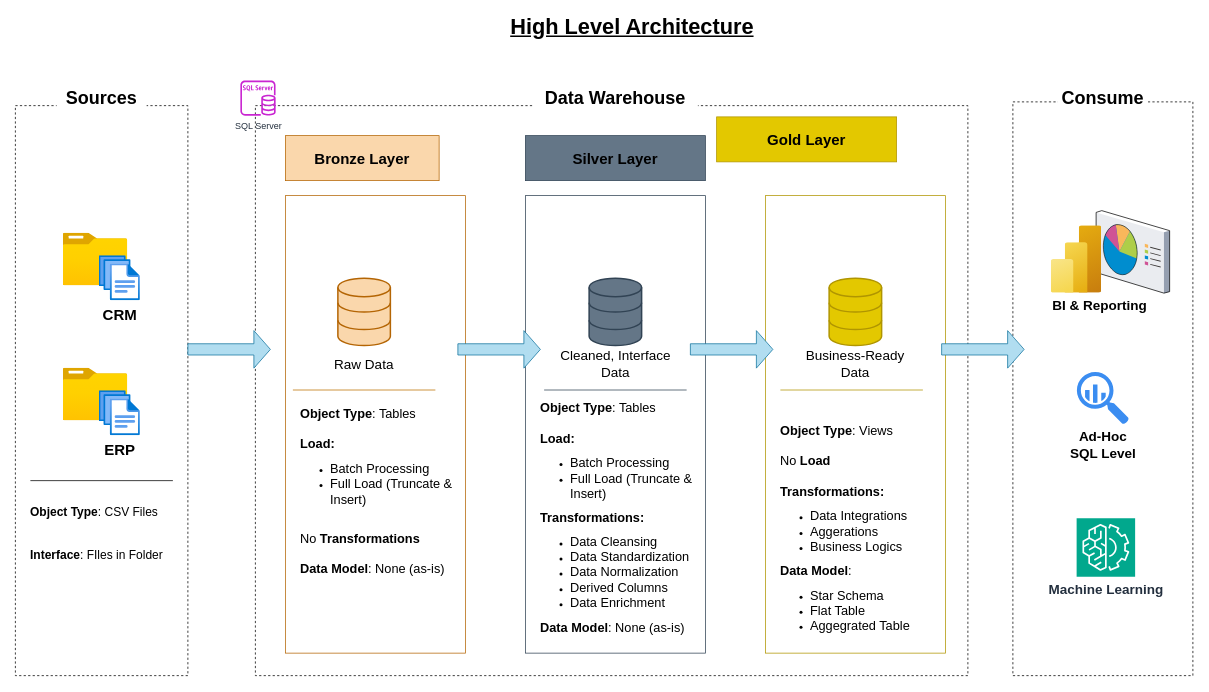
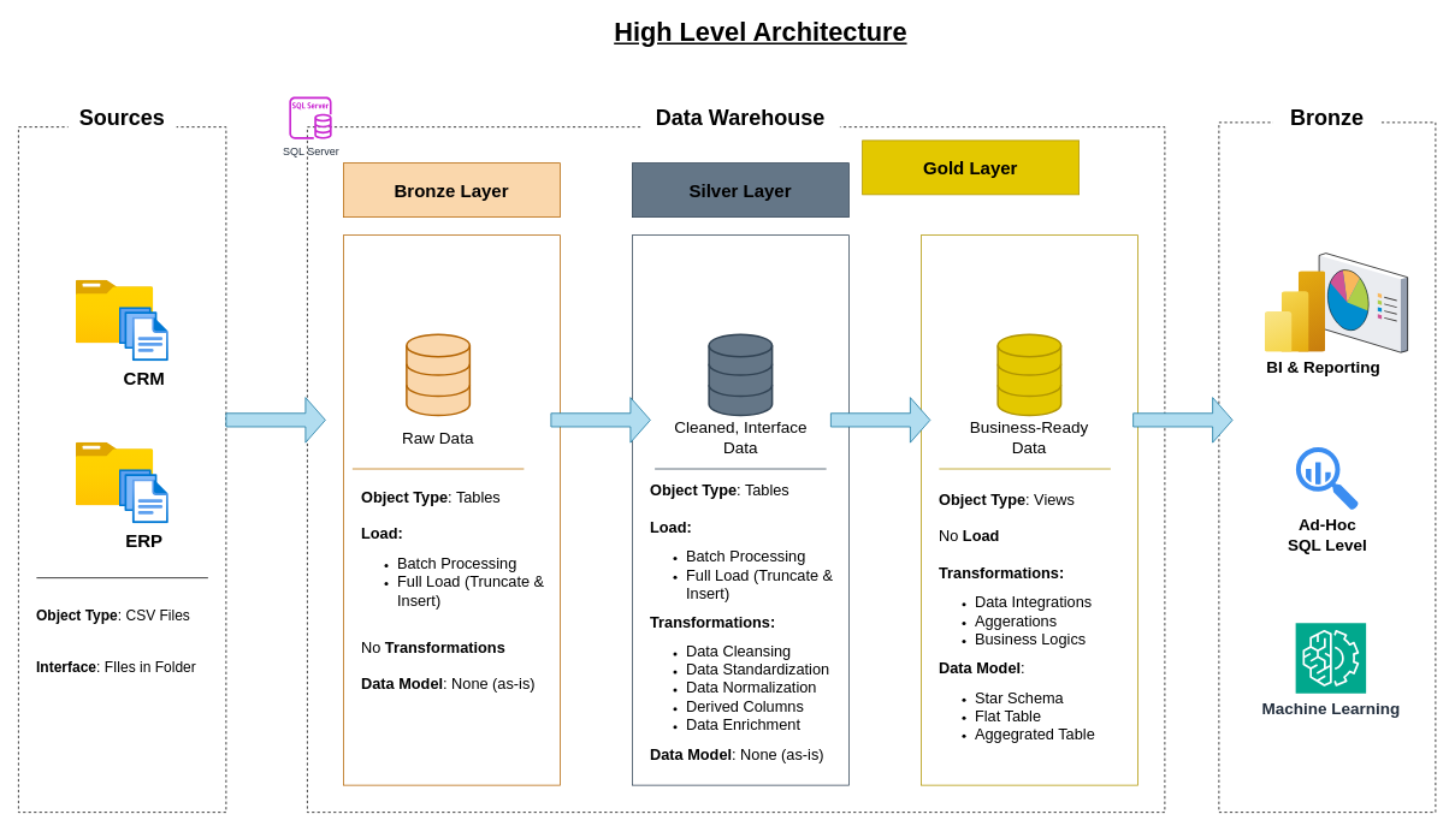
  <mxCell id="0" />
  <mxCell id="1" parent="0" />
  <mxCell id="2" value="High Level Architecture" style="text;html=1;align=center;verticalAlign=middle;whiteSpace=wrap;rounded=0;fontStyle=5;fontSize=29;labelBackgroundColor=none;labelBorderColor=none;" parent="1" vertex="1"><mxGeometry x="665" y="20" width="355" height="30" as="geometry" /></mxCell>
  <mxCell id="3" value="" style="rounded=0;whiteSpace=wrap;html=1;labelBorderColor=none;fontColor=default;fillColor=none;dashed=1;strokeColor=light-dark(#000000,#B1AFAF);" parent="1" vertex="1"><mxGeometry x="20" y="140" width="230" height="760" as="geometry" /></mxCell>
  <mxCell id="4" value="&lt;b&gt;Sources&lt;/b&gt;" style="rounded=0;whiteSpace=wrap;html=1;strokeColor=none;fontSize=24;" parent="1" vertex="1"><mxGeometry x="75" y="100" width="120" height="60" as="geometry" /></mxCell>
  <mxCell id="5" value="" style="rounded=0;whiteSpace=wrap;html=1;labelBorderColor=none;fontColor=default;fillColor=none;dashed=1;strokeColor=light-dark(#000000,#B1AFAF);" parent="1" vertex="1"><mxGeometry x="340" y="140" width="950" height="760" as="geometry" /></mxCell>
  <mxCell id="6" value="" style="rounded=0;whiteSpace=wrap;html=1;labelBorderColor=none;fontColor=default;fillColor=none;dashed=1;strokeColor=light-dark(#000000,#B1AFAF);" parent="1" vertex="1"><mxGeometry x="1350" y="135" width="240" height="765" as="geometry" /></mxCell>
  <mxCell id="7" value="&lt;b&gt;Data Warehouse&lt;/b&gt;" style="rounded=0;whiteSpace=wrap;html=1;strokeColor=none;fontSize=24;" parent="1" vertex="1"><mxGeometry x="710" y="100" width="220" height="60" as="geometry" /></mxCell>
- <mxCell id="8" value="&lt;b&gt;Consume&lt;/b&gt;" style="rounded=0;whiteSpace=wrap;html=1;strokeColor=none;fontSize=24;" parent="1" vertex="1"><mxGeometry x="1410" y="100" width="120" height="60" as="geometry" /></mxCell>
- <mxCell id="9" value="&lt;b&gt;Bronze Layer&lt;/b&gt;" style="rounded=0;whiteSpace=wrap;html=1;fillColor=#fad7ac;strokeColor=#b46504;fontSize=20;" parent="1" vertex="1"><mxGeometry x="380" y="180" width="205" height="60" as="geometry" /></mxCell>
+ <mxCell id="8" value="&lt;b&gt;Bronze&lt;/b&gt;" style="rounded=0;whiteSpace=wrap;html=1;strokeColor=none;fontSize=24;" parent="1" vertex="1"><mxGeometry x="1410" y="100" width="120" height="60" as="geometry" /></mxCell>
+ <mxCell id="9" value="&lt;b&gt;Bronze Layer&lt;/b&gt;" style="rounded=0;whiteSpace=wrap;html=1;fillColor=#fad7ac;strokeColor=#b46504;fontSize=20;" parent="1" vertex="1"><mxGeometry x="380" y="180" width="240" height="60" as="geometry" /></mxCell>
  <mxCell id="10" value="" style="rounded=0;whiteSpace=wrap;html=1;fillColor=none;strokeColor=#b46504;fontSize=20;" parent="1" vertex="1"><mxGeometry x="380" y="260" width="240" height="610" as="geometry" /></mxCell>
  <mxCell id="11" value="" style="rounded=0;whiteSpace=wrap;html=1;fillColor=none;strokeColor=#314354;fontSize=20;fontColor=#ffffff;" parent="1" vertex="1"><mxGeometry x="700" y="260" width="240" height="610" as="geometry" /></mxCell>
  <mxCell id="12" value="" style="rounded=0;whiteSpace=wrap;html=1;fillColor=none;strokeColor=#B09500;fontSize=20;fontColor=#000000;" parent="1" vertex="1"><mxGeometry x="1020" y="260" width="240" height="610" as="geometry" /></mxCell>
  <mxCell id="13" value="&lt;b&gt;&lt;font style=&quot;color: rgb(0, 0, 0);&quot;&gt;Silver Layer&lt;/font&gt;&lt;/b&gt;" style="rounded=0;whiteSpace=wrap;html=1;fontSize=20;fillColor=#647687;strokeColor=#314354;fontColor=#ffffff;" parent="1" vertex="1"><mxGeometry x="700" y="180" width="240" height="60" as="geometry" /></mxCell>
  <mxCell id="14" value="&lt;b&gt;Gold Layer&lt;/b&gt;" style="rounded=0;whiteSpace=wrap;html=1;fillColor=#e3c800;strokeColor=#B09500;fontSize=20;fontColor=#000000;" parent="1" vertex="1"><mxGeometry x="955" y="155" width="240" height="60" as="geometry" /></mxCell>
  <mxCell id="15" value="" style="group" parent="1" vertex="1" connectable="0"><mxGeometry x="83.51" y="310" width="102.98" height="90" as="geometry" /></mxCell>
  <mxCell id="16" value="" style="image;aspect=fixed;html=1;points=[];align=center;fontSize=12;image=img/lib/azure2/general/Folder_Blank.svg;" parent="15" vertex="1"><mxGeometry width="86.25" height="70" as="geometry" /></mxCell>
  <mxCell id="17" value="&lt;b&gt;&lt;font style=&quot;font-size: 20px;&quot;&gt;CRM&lt;/font&gt;&lt;/b&gt;" style="image;aspect=fixed;html=1;points=[];align=center;fontSize=12;image=img/lib/azure2/general/Files.svg;" parent="15" vertex="1"><mxGeometry x="48.12" y="30" width="54.86" height="60" as="geometry" /></mxCell>
  <mxCell id="18" value="" style="group" parent="1" vertex="1" connectable="0"><mxGeometry x="83.51" y="490" width="102.98" height="90" as="geometry" /></mxCell>
  <mxCell id="19" value="" style="image;aspect=fixed;html=1;points=[];align=center;fontSize=12;image=img/lib/azure2/general/Folder_Blank.svg;" parent="18" vertex="1"><mxGeometry width="86.25" height="70" as="geometry" /></mxCell>
  <mxCell id="20" value="&lt;b&gt;&lt;font style=&quot;font-size: 20px;&quot;&gt;ERP&lt;/font&gt;&lt;/b&gt;&lt;div&gt;&lt;b&gt;&lt;font style=&quot;font-size: 20px;&quot;&gt;&lt;br&gt;&lt;/font&gt;&lt;/b&gt;&lt;/div&gt;" style="image;aspect=fixed;html=1;points=[];align=center;fontSize=12;image=img/lib/azure2/general/Files.svg;" parent="18" vertex="1"><mxGeometry x="48.12" y="30" width="54.86" height="60" as="geometry" /></mxCell>
  <mxCell id="21" value="" style="endArrow=none;html=1;rounded=0;" parent="1" edge="1"><mxGeometry width="50" height="50" relative="1" as="geometry"><mxPoint x="230" y="640" as="sourcePoint" /><mxPoint x="40" y="640" as="targetPoint" /></mxGeometry></mxCell>
  <mxCell id="22" value="&lt;font style=&quot;font-size: 16px;&quot;&gt;&lt;b&gt;Object Type&lt;/b&gt;: CSV Files&lt;/font&gt;&lt;div&gt;&lt;span style=&quot;font-size: 16px;&quot;&gt;&lt;br&gt;&lt;/span&gt;&lt;/div&gt;&lt;div&gt;&lt;span style=&quot;font-size: 16px;&quot;&gt;&lt;br&gt;&lt;/span&gt;&lt;div&gt;&lt;font style=&quot;font-size: 16px;&quot;&gt;&lt;b&gt;Interface&lt;/b&gt;: FIles in Folder&amp;nbsp;&lt;/font&gt;&lt;/div&gt;&lt;/div&gt;" style="text;html=1;align=left;verticalAlign=middle;whiteSpace=wrap;rounded=0;" parent="1" vertex="1"><mxGeometry x="37.5" y="655" width="205" height="110" as="geometry" /></mxCell>
  <mxCell id="23" value="" style="html=1;verticalLabelPosition=bottom;align=center;labelBackgroundColor=#ffffff;verticalAlign=top;strokeWidth=2;strokeColor=#b46504;shadow=0;dashed=0;shape=mxgraph.ios7.icons.data;fillColor=#fad7ac;" parent="1" vertex="1"><mxGeometry x="450" y="370" width="70" height="90" as="geometry" /></mxCell>
  <mxCell id="24" value="" style="html=1;verticalLabelPosition=bottom;align=center;labelBackgroundColor=#ffffff;verticalAlign=top;strokeWidth=2;strokeColor=#314354;shadow=0;dashed=0;shape=mxgraph.ios7.icons.data;fillColor=#647687;fontColor=#ffffff;" parent="1" vertex="1"><mxGeometry x="785" y="370" width="70" height="90" as="geometry" /></mxCell>
  <mxCell id="25" value="" style="html=1;verticalLabelPosition=bottom;align=center;labelBackgroundColor=#ffffff;verticalAlign=top;strokeWidth=2;strokeColor=#B09500;shadow=0;dashed=0;shape=mxgraph.ios7.icons.data;fillColor=#e3c800;fontColor=#000000;" parent="1" vertex="1"><mxGeometry x="1105" y="370" width="70" height="90" as="geometry" /></mxCell>
  <mxCell id="26" value="" style="shape=singleArrow;whiteSpace=wrap;html=1;fillColor=#b1ddf0;strokeColor=#10739e;" parent="1" vertex="1"><mxGeometry x="250" y="440" width="110" height="50" as="geometry" /></mxCell>
  <mxCell id="27" value="" style="shape=singleArrow;whiteSpace=wrap;html=1;fillColor=#b1ddf0;strokeColor=#10739e;" parent="1" vertex="1"><mxGeometry x="610" y="440" width="110" height="50" as="geometry" /></mxCell>
  <mxCell id="28" value="" style="shape=singleArrow;whiteSpace=wrap;html=1;fillColor=#b1ddf0;strokeColor=#10739e;" parent="1" vertex="1"><mxGeometry x="920" y="440" width="110" height="50" as="geometry" /></mxCell>
  <mxCell id="29" value="" style="shape=singleArrow;whiteSpace=wrap;html=1;fillColor=#b1ddf0;strokeColor=#10739e;" parent="1" vertex="1"><mxGeometry x="1255" y="440" width="110" height="50" as="geometry" /></mxCell>
  <mxCell id="30" value="&lt;font style=&quot;font-size: 18px;&quot;&gt;Raw Data&lt;/font&gt;" style="text;html=1;align=center;verticalAlign=middle;whiteSpace=wrap;rounded=0;" parent="1" vertex="1"><mxGeometry x="440" y="470" width="90" height="30" as="geometry" /></mxCell>
  <mxCell id="31" value="Cleaned, Interface Data" style="text;html=1;align=center;verticalAlign=middle;whiteSpace=wrap;rounded=0;fontSize=18;" parent="1" vertex="1"><mxGeometry x="742.5" y="470" width="155" height="30" as="geometry" /></mxCell>
  <mxCell id="32" value="&lt;font style=&quot;font-size: 18px;&quot;&gt;Business-Ready Data&lt;/font&gt;" style="text;html=1;align=center;verticalAlign=middle;whiteSpace=wrap;rounded=0;" parent="1" vertex="1"><mxGeometry x="1065" y="470" width="150" height="30" as="geometry" /></mxCell>
  <mxCell id="33" value="" style="endArrow=none;html=1;rounded=0;fillColor=#f0a30a;strokeColor=#BD7000;" parent="1" edge="1"><mxGeometry width="50" height="50" relative="1" as="geometry"><mxPoint x="580" y="519.17" as="sourcePoint" /><mxPoint x="390" y="519.17" as="targetPoint" /></mxGeometry></mxCell>
  <mxCell id="34" value="" style="endArrow=none;html=1;rounded=0;fillColor=#647687;strokeColor=#314354;" parent="1" edge="1"><mxGeometry width="50" height="50" relative="1" as="geometry"><mxPoint x="915" y="519.17" as="sourcePoint" /><mxPoint x="725" y="519.17" as="targetPoint" /></mxGeometry></mxCell>
  <mxCell id="35" value="" style="endArrow=none;html=1;rounded=0;fillColor=#e3c800;strokeColor=#B09500;" parent="1" edge="1"><mxGeometry width="50" height="50" relative="1" as="geometry"><mxPoint x="1230" y="519.17" as="sourcePoint" /><mxPoint x="1040" y="519.17" as="targetPoint" /></mxGeometry></mxCell>
  <mxCell id="36" value="&lt;font style=&quot;font-size: 17px;&quot;&gt;&lt;b style=&quot;&quot;&gt;Object Type&lt;/b&gt;: Tables&lt;/font&gt;&lt;div&gt;&lt;span style=&quot;font-size: 17px;&quot;&gt;&lt;br&gt;&lt;/span&gt;&lt;div&gt;&lt;font style=&quot;font-size: 17px;&quot;&gt;&lt;b&gt;Load:&amp;nbsp;&lt;/b&gt;&amp;nbsp;&lt;/font&gt;&lt;/div&gt;&lt;div&gt;&lt;ul&gt;&lt;li&gt;&lt;font style=&quot;font-size: 17px;&quot;&gt;Batch Processing&lt;/font&gt;&lt;/li&gt;&lt;li&gt;&lt;font style=&quot;font-size: 17px;&quot;&gt;Full Load (Truncate &amp;amp; Insert)&lt;/font&gt;&lt;/li&gt;&lt;/ul&gt;&lt;/div&gt;&lt;div&gt;&lt;font style=&quot;font-size: 17px;&quot;&gt;&lt;br&gt;&lt;/font&gt;&lt;/div&gt;&lt;div&gt;&lt;font style=&quot;font-size: 17px;&quot;&gt;No &lt;b&gt;Transformations&lt;/b&gt;&lt;/font&gt;&lt;/div&gt;&lt;div&gt;&lt;font style=&quot;font-size: 17px;&quot;&gt;&lt;b&gt;&lt;br&gt;&lt;/b&gt;&lt;/font&gt;&lt;/div&gt;&lt;div&gt;&lt;font style=&quot;font-size: 17px;&quot;&gt;&lt;b style=&quot;&quot;&gt;Data Model&lt;/b&gt;: None (as-is)&lt;span style=&quot;background-color: transparent; color: light-dark(rgb(0, 0, 0), rgb(255, 255, 255));&quot;&gt;&amp;nbsp;&lt;/span&gt;&lt;/font&gt;&lt;/div&gt;&lt;/div&gt;" style="text;html=1;align=left;verticalAlign=middle;whiteSpace=wrap;rounded=0;" parent="1" vertex="1"><mxGeometry x="397.5" y="540" width="205" height="230" as="geometry" /></mxCell>
  <mxCell id="37" value="&lt;font style=&quot;font-size: 17px;&quot;&gt;&lt;b style=&quot;&quot;&gt;Object Type&lt;/b&gt;: Tables&lt;/font&gt;&lt;div&gt;&lt;span style=&quot;font-size: 17px;&quot;&gt;&lt;br&gt;&lt;/span&gt;&lt;div&gt;&lt;font style=&quot;font-size: 17px;&quot;&gt;&lt;b&gt;Load:&amp;nbsp;&lt;/b&gt;&amp;nbsp;&lt;/font&gt;&lt;/div&gt;&lt;div&gt;&lt;ul&gt;&lt;li&gt;&lt;font style=&quot;font-size: 17px;&quot;&gt;Batch Processing&lt;/font&gt;&lt;/li&gt;&lt;li&gt;&lt;font style=&quot;font-size: 17px;&quot;&gt;Full Load (Truncate &amp;amp; Insert)&lt;/font&gt;&lt;/li&gt;&lt;/ul&gt;&lt;/div&gt;&lt;div&gt;&lt;b style=&quot;font-size: 17px; background-color: transparent; color: light-dark(rgb(0, 0, 0), rgb(255, 255, 255));&quot;&gt;Transformations:&lt;/b&gt;&lt;/div&gt;&lt;div&gt;&lt;ul&gt;&lt;li&gt;&lt;span style=&quot;font-size: 17px;&quot;&gt;Data Cleansing&lt;/span&gt;&lt;/li&gt;&lt;li&gt;&lt;span style=&quot;font-size: 17px;&quot;&gt;Data Standardization&lt;/span&gt;&lt;/li&gt;&lt;li&gt;&lt;span style=&quot;font-size: 17px;&quot;&gt;Data Normalization&lt;/span&gt;&lt;/li&gt;&lt;li&gt;&lt;span style=&quot;font-size: 17px;&quot;&gt;Derived Columns&lt;/span&gt;&lt;/li&gt;&lt;li&gt;&lt;span style=&quot;font-size: 17px;&quot;&gt;Data Enrichment&lt;/span&gt;&lt;/li&gt;&lt;/ul&gt;&lt;/div&gt;&lt;div&gt;&lt;font style=&quot;font-size: 17px;&quot;&gt;&lt;b style=&quot;&quot;&gt;Data Model&lt;/b&gt;: None (as-is)&lt;span style=&quot;background-color: transparent; color: light-dark(rgb(0, 0, 0), rgb(255, 255, 255));&quot;&gt;&amp;nbsp;&lt;/span&gt;&lt;/font&gt;&lt;/div&gt;&lt;/div&gt;" style="text;html=1;align=left;verticalAlign=middle;whiteSpace=wrap;rounded=0;" parent="1" vertex="1"><mxGeometry x="717.5" y="540" width="205" height="300" as="geometry" /></mxCell>
- <mxCell id="38" value="&lt;font style=&quot;font-size: 17px;&quot;&gt;&lt;b style=&quot;&quot;&gt;Object Type&lt;/b&gt;: Views&lt;/font&gt;&lt;div&gt;&lt;span style=&quot;font-size: 17px;&quot;&gt;&lt;br&gt;&lt;/span&gt;&lt;div&gt;&lt;font style=&quot;font-size: 17px;&quot;&gt;No&amp;nbsp;&lt;b&gt;Load&lt;/b&gt;&lt;/font&gt;&lt;/div&gt;&lt;div&gt;&lt;font style=&quot;font-size: 17px;&quot;&gt;&lt;b&gt;&lt;br&gt;&lt;/b&gt;&lt;/font&gt;&lt;/div&gt;&lt;div&gt;&lt;b style=&quot;background-color: transparent; color: light-dark(rgb(0, 0, 0), rgb(255, 255, 255)); font-size: 17px;&quot;&gt;Transformations:&lt;/b&gt;&lt;/div&gt;&lt;div&gt;&lt;ul&gt;&lt;li&gt;&lt;span style=&quot;font-size: 17px;&quot;&gt;Data Integrations&lt;/span&gt;&lt;/li&gt;&lt;li&gt;&lt;span style=&quot;font-size: 17px;&quot;&gt;Aggerations&lt;/span&gt;&lt;/li&gt;&lt;li&gt;&lt;span style=&quot;font-size: 17px;&quot;&gt;Business Logics&lt;/span&gt;&lt;/li&gt;&lt;/ul&gt;&lt;/div&gt;&lt;div&gt;&lt;font style=&quot;font-size: 17px;&quot;&gt;&lt;b style=&quot;&quot;&gt;Data Model&lt;/b&gt;:&amp;nbsp;&lt;/font&gt;&lt;/div&gt;&lt;/div&gt;&lt;div&gt;&lt;ul&gt;&lt;li&gt;&lt;font style=&quot;font-size: 17px;&quot;&gt;Star Schema&lt;/font&gt;&lt;/li&gt;&lt;li&gt;&lt;font style=&quot;font-size: 17px;&quot;&gt;Flat Table&lt;/font&gt;&lt;/li&gt;&lt;li&gt;&lt;font style=&quot;font-size: 17px;&quot;&gt;Aggegrated Table&lt;/font&gt;&lt;/li&gt;&lt;/ul&gt;&lt;/div&gt;" style="text;html=1;align=left;verticalAlign=middle;whiteSpace=wrap;rounded=0;" parent="1" vertex="1"><mxGeometry x="1037.5" y="560" width="205" height="300" as="geometry" /></mxCell>
+ <mxCell id="38" value="&lt;font style=&quot;font-size: 17px;&quot;&gt;&lt;b style=&quot;&quot;&gt;Object Type&lt;/b&gt;: Views&lt;/font&gt;&lt;div&gt;&lt;span style=&quot;font-size: 17px;&quot;&gt;&lt;br&gt;&lt;/span&gt;&lt;div&gt;&lt;font style=&quot;font-size: 17px;&quot;&gt;No&amp;nbsp;&lt;b&gt;Load&lt;/b&gt;&lt;/font&gt;&lt;/div&gt;&lt;div&gt;&lt;font style=&quot;font-size: 17px;&quot;&gt;&lt;b&gt;&lt;br&gt;&lt;/b&gt;&lt;/font&gt;&lt;/div&gt;&lt;div&gt;&lt;b style=&quot;background-color: transparent; color: light-dark(rgb(0, 0, 0), rgb(255, 255, 255)); font-size: 17px;&quot;&gt;Transformations:&lt;/b&gt;&lt;/div&gt;&lt;div&gt;&lt;ul&gt;&lt;li&gt;&lt;span style=&quot;font-size: 17px;&quot;&gt;Data Integrations&lt;/span&gt;&lt;/li&gt;&lt;li&gt;&lt;span style=&quot;font-size: 17px;&quot;&gt;Aggerations&lt;/span&gt;&lt;/li&gt;&lt;li&gt;&lt;span style=&quot;font-size: 17px;&quot;&gt;Business Logics&lt;/span&gt;&lt;/li&gt;&lt;/ul&gt;&lt;/div&gt;&lt;div&gt;&lt;font style=&quot;font-size: 17px;&quot;&gt;&lt;b style=&quot;&quot;&gt;Data Model&lt;/b&gt;:&amp;nbsp;&lt;/font&gt;&lt;/div&gt;&lt;/div&gt;&lt;div&gt;&lt;ul&gt;&lt;li&gt;&lt;font style=&quot;font-size: 17px;&quot;&gt;Star Schema&lt;/font&gt;&lt;/li&gt;&lt;li&gt;&lt;font style=&quot;font-size: 17px;&quot;&gt;Flat Table&lt;/font&gt;&lt;/li&gt;&lt;li&gt;&lt;font style=&quot;font-size: 17px;&quot;&gt;Aggegrated Table&lt;/font&gt;&lt;/li&gt;&lt;/ul&gt;&lt;/div&gt;" style="text;html=1;align=left;verticalAlign=middle;whiteSpace=wrap;rounded=0;" parent="1" vertex="1"><mxGeometry x="1037.5" y="540" width="205" height="300" as="geometry" /></mxCell>
  <mxCell id="39" value="" style="group" parent="1" vertex="1" connectable="0"><mxGeometry x="1400.98" y="280" width="158.04" height="110" as="geometry" /></mxCell>
  <mxCell id="40" value="" style="verticalLabelPosition=bottom;sketch=0;aspect=fixed;html=1;verticalAlign=top;strokeColor=none;align=center;outlineConnect=0;shape=mxgraph.citrix.reporting;" parent="39" vertex="1"><mxGeometry x="60" width="98.04" height="110" as="geometry" /></mxCell>
  <mxCell id="41" value="&lt;font style=&quot;font-size: 18px;&quot;&gt;&lt;b style=&quot;&quot;&gt;BI &amp;amp; Reporting&lt;/b&gt;&lt;/font&gt;" style="image;aspect=fixed;html=1;points=[];align=left;fontSize=12;image=img/lib/azure2/analytics/Power_BI_Embedded.svg;" parent="39" vertex="1"><mxGeometry y="20" width="67.5" height="90" as="geometry" /></mxCell>
  <mxCell id="42" value="&lt;font style=&quot;font-size: 18px;&quot;&gt;&lt;b&gt;Ad-Hoc&lt;/b&gt;&lt;/font&gt;&lt;div&gt;&lt;font style=&quot;font-size: 18px;&quot;&gt;&lt;b&gt;SQL Level&lt;/b&gt;&lt;/font&gt;&lt;/div&gt;" style="sketch=0;html=1;aspect=fixed;strokeColor=none;shadow=0;fillColor=#3B8DF1;verticalAlign=top;labelPosition=center;verticalLabelPosition=bottom;shape=mxgraph.gcp2.big_query" parent="1" vertex="1"><mxGeometry x="1435.35" y="495" width="69.3" height="70" as="geometry" /></mxCell>
  <mxCell id="43" value="&lt;b&gt;&lt;font style=&quot;font-size: 18px;&quot;&gt;Machine Learning&lt;/font&gt;&lt;/b&gt;" style="sketch=0;points=[[0,0,0],[0.25,0,0],[0.5,0,0],[0.75,0,0],[1,0,0],[0,1,0],[0.25,1,0],[0.5,1,0],[0.75,1,0],[1,1,0],[0,0.25,0],[0,0.5,0],[0,0.75,0],[1,0.25,0],[1,0.5,0],[1,0.75,0]];outlineConnect=0;fontColor=#232F3E;fillColor=#01A88D;strokeColor=#ffffff;dashed=0;verticalLabelPosition=bottom;verticalAlign=top;align=center;html=1;fontSize=12;fontStyle=0;aspect=fixed;shape=mxgraph.aws4.resourceIcon;resIcon=mxgraph.aws4.machine_learning;" parent="1" vertex="1"><mxGeometry x="1435" y="690" width="78" height="78" as="geometry" /></mxCell>
  <mxCell id="44" value="SQL Server" style="sketch=0;outlineConnect=0;fontColor=#232F3E;gradientColor=none;fillColor=#C925D1;strokeColor=none;dashed=0;verticalLabelPosition=bottom;verticalAlign=top;align=center;html=1;fontSize=12;fontStyle=0;aspect=fixed;pointerEvents=1;shape=mxgraph.aws4.rds_sql_server_instance;" parent="1" vertex="1"><mxGeometry x="320" y="106.5" width="47" height="47" as="geometry" /></mxCell>
